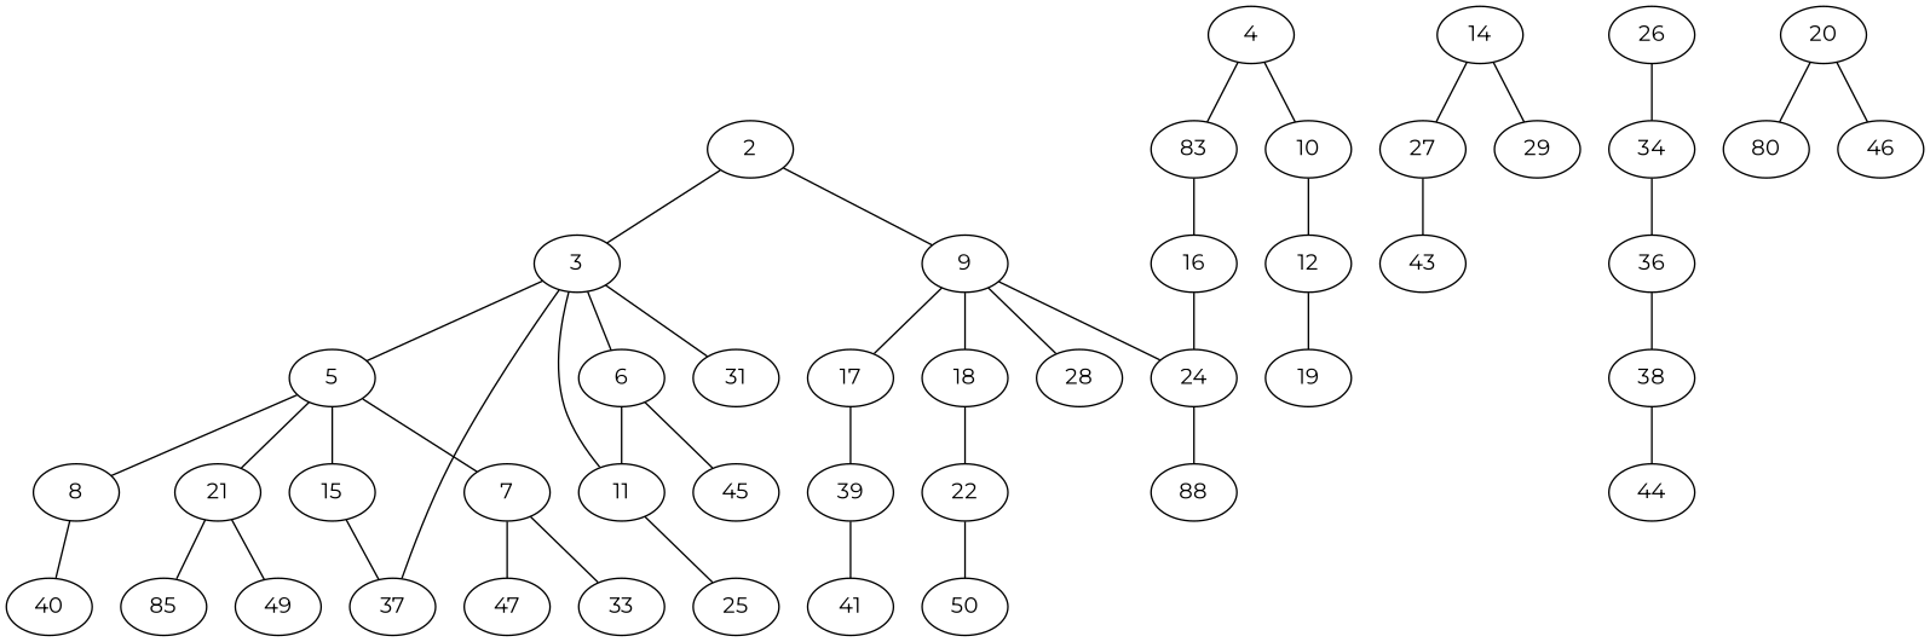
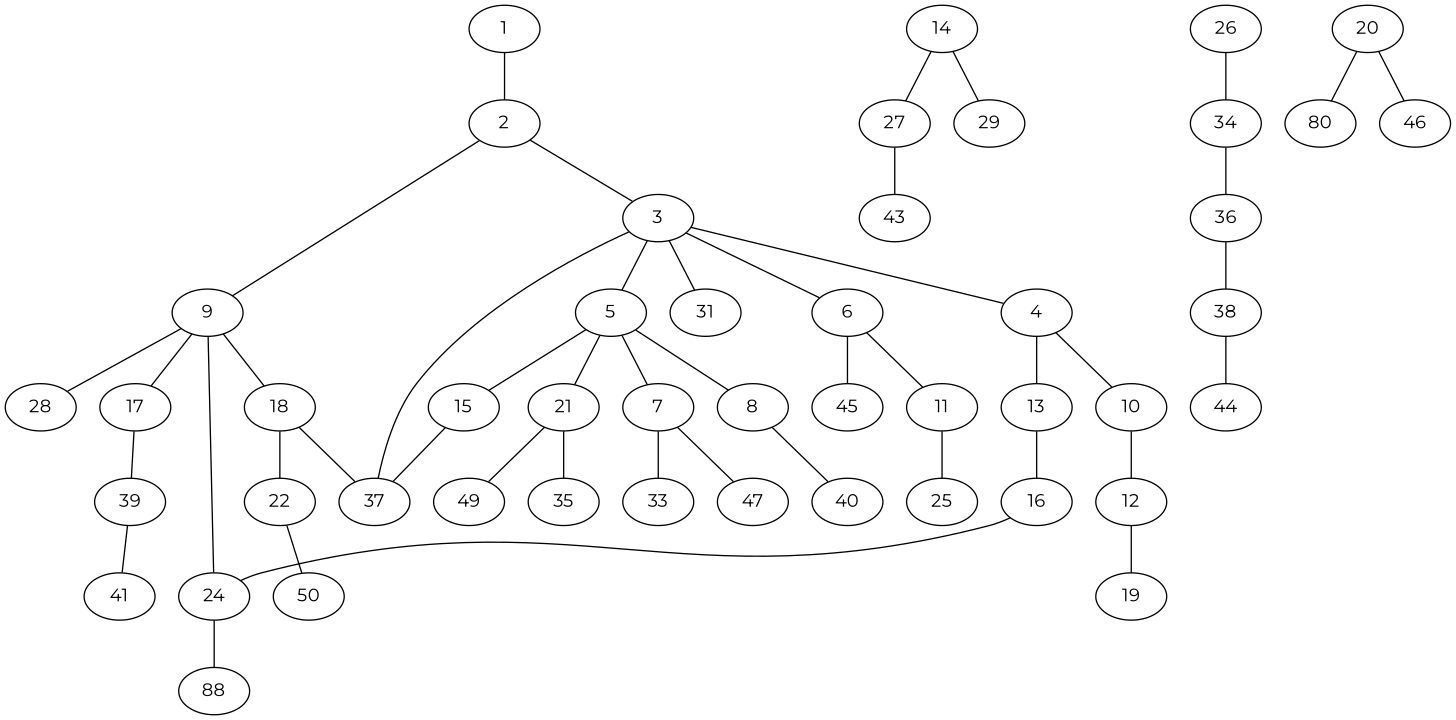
  graph {
    fontname=Montserrat
    node [fontname=Montserrat]
    edge [fontname=Montserrat]
+   1
    2
    3
    9
    14
    27
    29
    4
    5
    6
    31
    37
    17
    18
    24
    28
    43
    10
-   13 [label=83]
+   13
    7
    8
    15
    21
    11
    45
    26
    34
    39
    22
    n30 [label=88]
    12
    16
    33
    47
    40
-   35 [label=85]
+   35
    49
    25
    36
    19
    n41 [label=80]
    20
    46
    41
    50
    38
    44
+   1 -- 2
    2 -- 3
    2 -- 9
-   3 -- 11
+   3 -- 4
    3 -- 5
    3 -- 6
    3 -- 31
    3 -- 37
    9 -- 17
    9 -- 18
    9 -- 24
    9 -- 28
    14 -- 27
    14 -- 29
    27 -- 43
    4 -- 10
    4 -- 13
    5 -- 7
    5 -- 8
    5 -- 15
    5 -- 21
    6 -- 11
    6 -- 45
    17 -- 39
+   18 -- 37
    18 -- 22
    24 -- n30
    10 -- 12
    13 -- 16
    7 -- 33
    7 -- 47
    8 -- 40
    15 -- 37
    21 -- 35
    21 -- 49
    11 -- 25
    26 -- 34
    34 -- 36
    39 -- 41
    22 -- 50
    12 -- 19
    16 -- 24
    36 -- 38
    20 -- n41
    20 -- 46
    38 -- 44
  }
